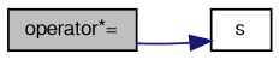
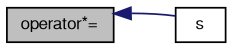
  digraph {
    rankdir=LR
    node [color=black fontname=FreeSans fontsize=10 shape=record]
    n1 [fillcolor=grey75 fontcolor=black height=0.2 label="operator*=" style=filled width=0.4]
    n2 [height=0.2 label=s width=0.4]
-   n1 -> n2 [color=midnightblue fontname=FreeSans fontsize=10 labelfontname=FreeSans labelfontsize=10 style=solid]
+   n2 -> n1 [color=midnightblue fontname=FreeSans fontsize=10 labelfontname=FreeSans labelfontsize=10 style=solid]
  }
